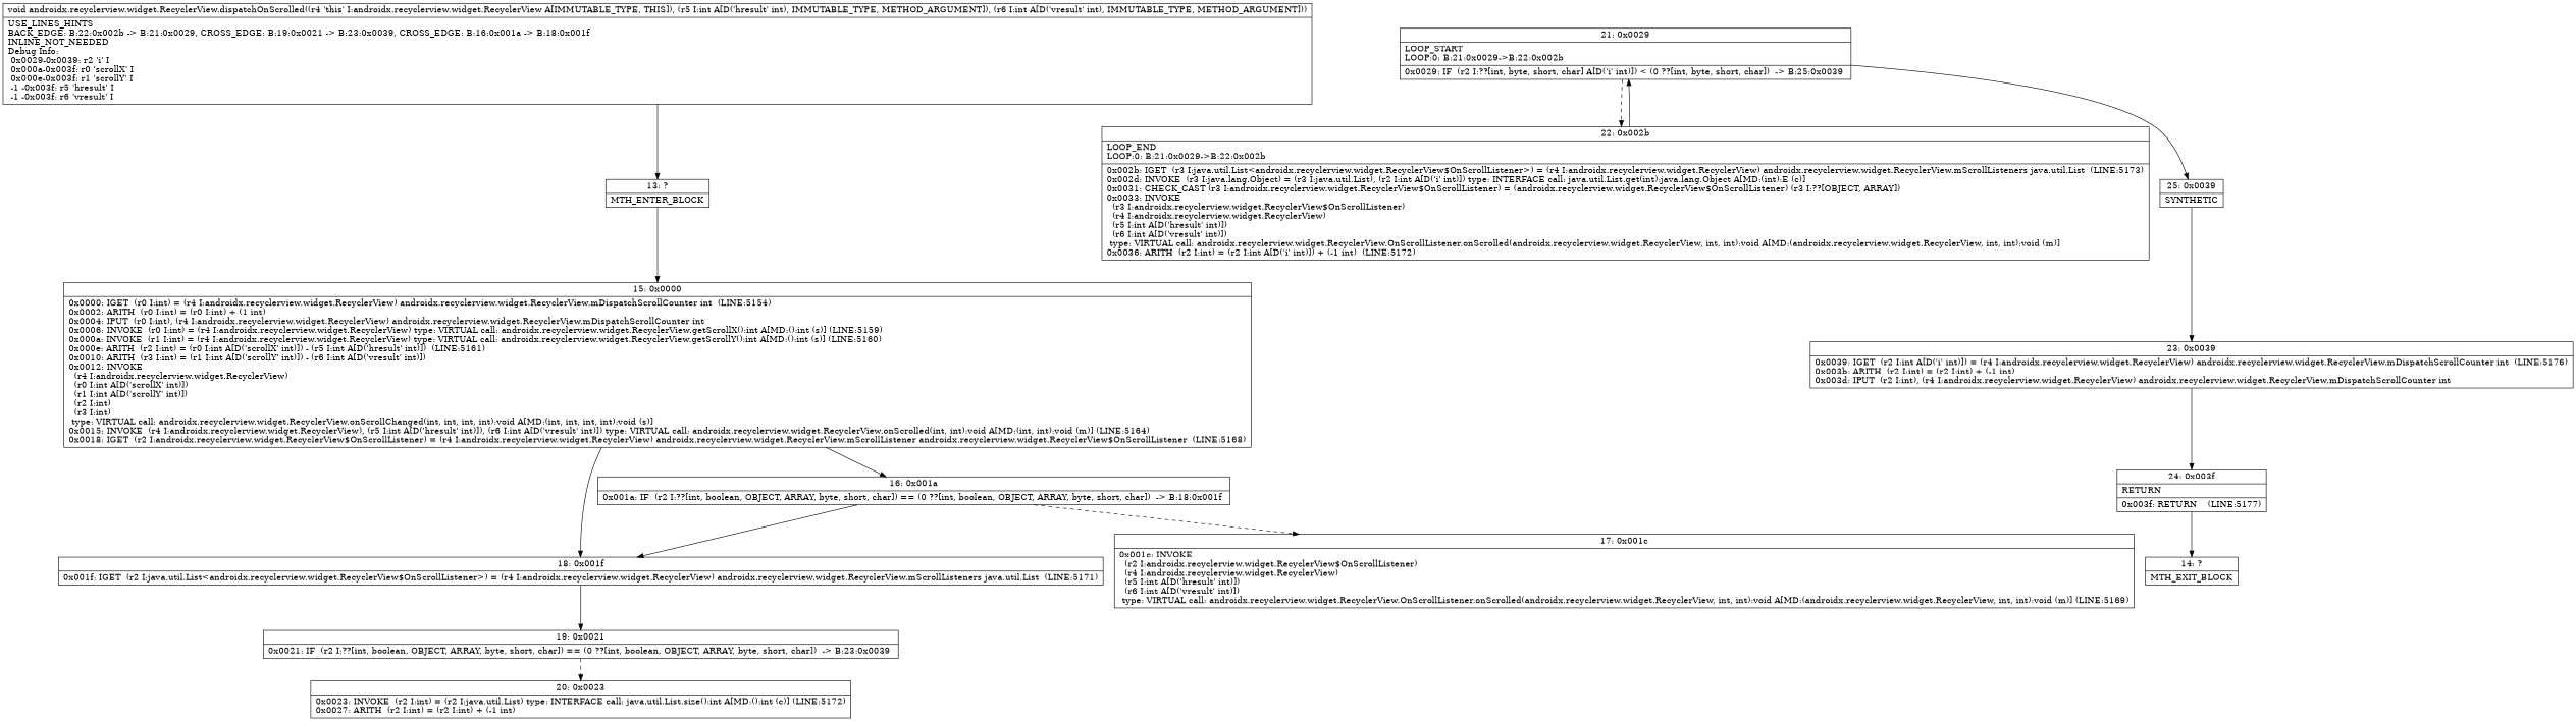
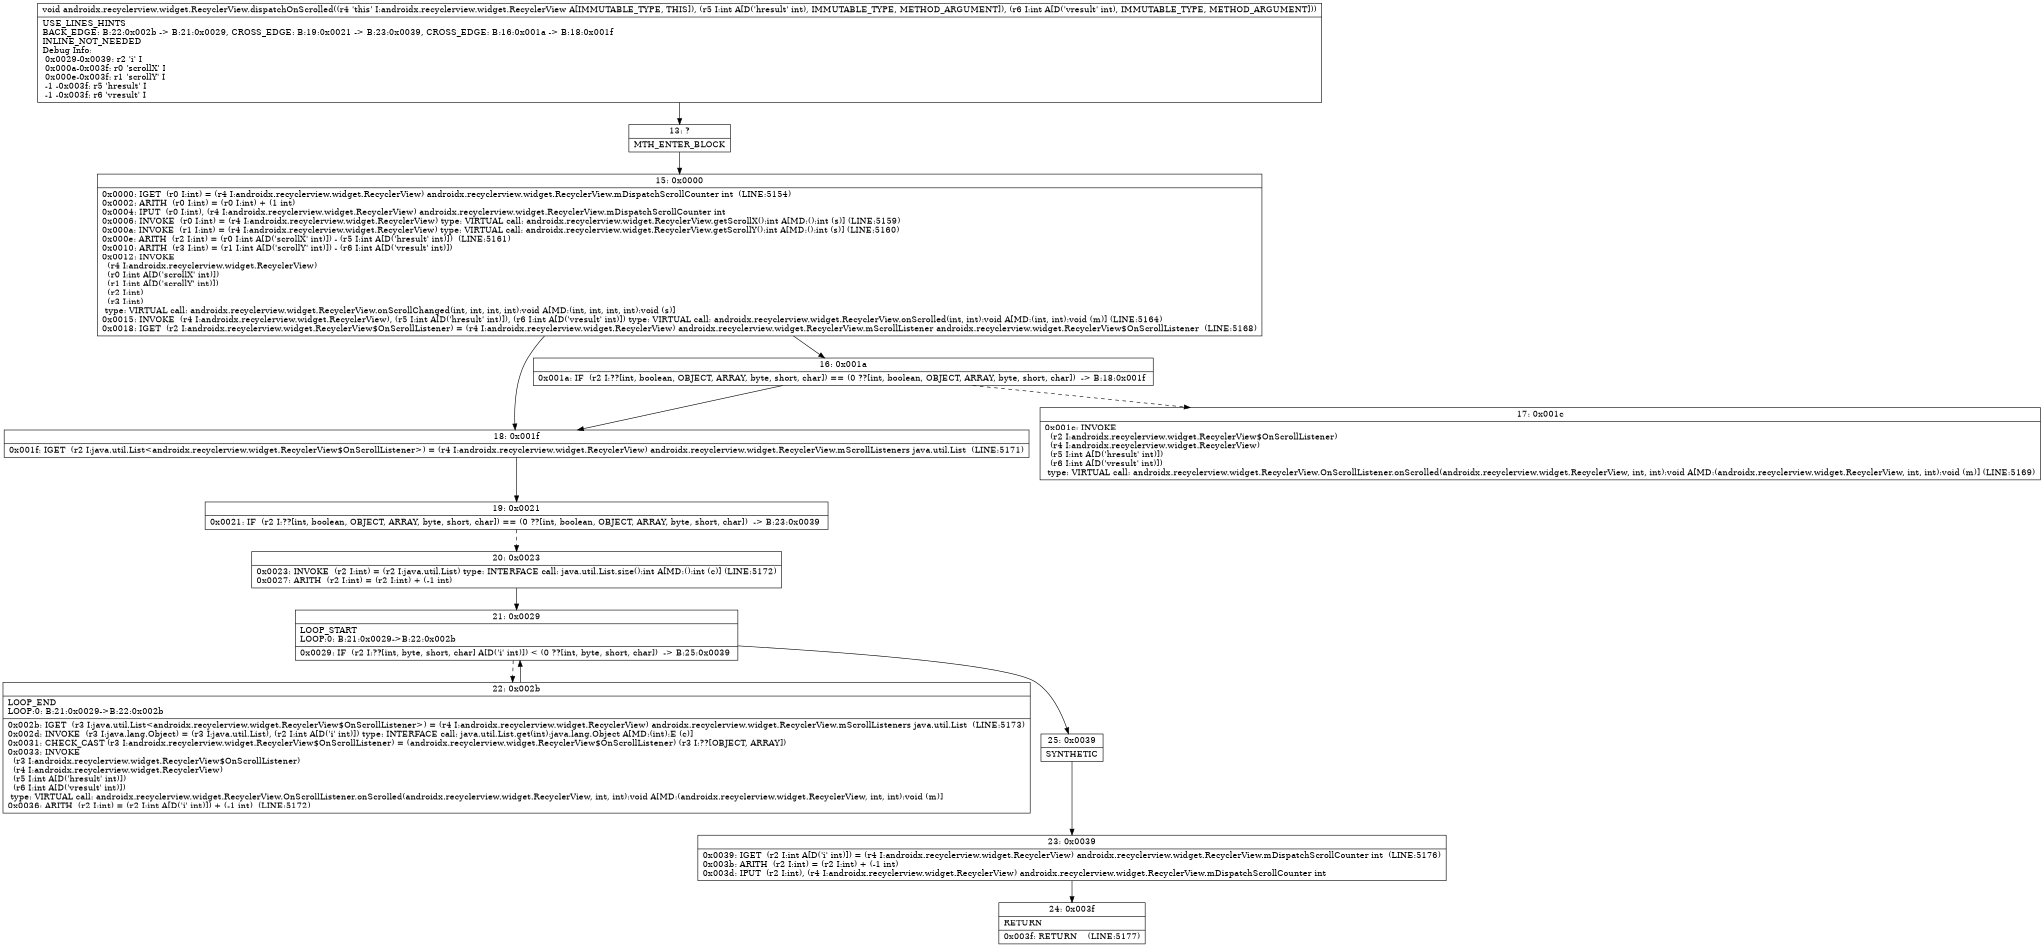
  digraph {
    node [shape=record]
    n1 [label="{13\:\ ?|MTH_ENTER_BLOCK\l}"]
    n2 [label="{15\:\ 0x0000|0x0000: IGET  (r0 I:int) = (r4 I:androidx.recyclerview.widget.RecyclerView) androidx.recyclerview.widget.RecyclerView.mDispatchScrollCounter int  (LINE:5154)\l0x0002: ARITH  (r0 I:int) = (r0 I:int) + (1 int) \l0x0004: IPUT  (r0 I:int), (r4 I:androidx.recyclerview.widget.RecyclerView) androidx.recyclerview.widget.RecyclerView.mDispatchScrollCounter int \l0x0006: INVOKE  (r0 I:int) = (r4 I:androidx.recyclerview.widget.RecyclerView) type: VIRTUAL call: androidx.recyclerview.widget.RecyclerView.getScrollX():int A[MD:():int (s)] (LINE:5159)\l0x000a: INVOKE  (r1 I:int) = (r4 I:androidx.recyclerview.widget.RecyclerView) type: VIRTUAL call: androidx.recyclerview.widget.RecyclerView.getScrollY():int A[MD:():int (s)] (LINE:5160)\l0x000e: ARITH  (r2 I:int) = (r0 I:int A[D('scrollX' int)]) \- (r5 I:int A[D('hresult' int)])  (LINE:5161)\l0x0010: ARITH  (r3 I:int) = (r1 I:int A[D('scrollY' int)]) \- (r6 I:int A[D('vresult' int)]) \l0x0012: INVOKE  \l  (r4 I:androidx.recyclerview.widget.RecyclerView)\l  (r0 I:int A[D('scrollX' int)])\l  (r1 I:int A[D('scrollY' int)])\l  (r2 I:int)\l  (r3 I:int)\l type: VIRTUAL call: androidx.recyclerview.widget.RecyclerView.onScrollChanged(int, int, int, int):void A[MD:(int, int, int, int):void (s)]\l0x0015: INVOKE  (r4 I:androidx.recyclerview.widget.RecyclerView), (r5 I:int A[D('hresult' int)]), (r6 I:int A[D('vresult' int)]) type: VIRTUAL call: androidx.recyclerview.widget.RecyclerView.onScrolled(int, int):void A[MD:(int, int):void (m)] (LINE:5164)\l0x0018: IGET  (r2 I:androidx.recyclerview.widget.RecyclerView$OnScrollListener) = (r4 I:androidx.recyclerview.widget.RecyclerView) androidx.recyclerview.widget.RecyclerView.mScrollListener androidx.recyclerview.widget.RecyclerView$OnScrollListener  (LINE:5168)\l}"]
    n3 [label="{16\:\ 0x001a|0x001a: IF  (r2 I:??[int, boolean, OBJECT, ARRAY, byte, short, char]) == (0 ??[int, boolean, OBJECT, ARRAY, byte, short, char])  \-\> B:18:0x001f \l}"]
    n4 [label="{18\:\ 0x001f|0x001f: IGET  (r2 I:java.util.List\<androidx.recyclerview.widget.RecyclerView$OnScrollListener\>) = (r4 I:androidx.recyclerview.widget.RecyclerView) androidx.recyclerview.widget.RecyclerView.mScrollListeners java.util.List  (LINE:5171)\l}"]
    n5 [label="{17\:\ 0x001c|0x001c: INVOKE  \l  (r2 I:androidx.recyclerview.widget.RecyclerView$OnScrollListener)\l  (r4 I:androidx.recyclerview.widget.RecyclerView)\l  (r5 I:int A[D('hresult' int)])\l  (r6 I:int A[D('vresult' int)])\l type: VIRTUAL call: androidx.recyclerview.widget.RecyclerView.OnScrollListener.onScrolled(androidx.recyclerview.widget.RecyclerView, int, int):void A[MD:(androidx.recyclerview.widget.RecyclerView, int, int):void (m)] (LINE:5169)\l}"]
    n6 [label="{19\:\ 0x0021|0x0021: IF  (r2 I:??[int, boolean, OBJECT, ARRAY, byte, short, char]) == (0 ??[int, boolean, OBJECT, ARRAY, byte, short, char])  \-\> B:23:0x0039 \l}"]
    n7 [label="{20\:\ 0x0023|0x0023: INVOKE  (r2 I:int) = (r2 I:java.util.List) type: INTERFACE call: java.util.List.size():int A[MD:():int (c)] (LINE:5172)\l0x0027: ARITH  (r2 I:int) = (r2 I:int) + (\-1 int) \l}"]
    n8 [label="{21\:\ 0x0029|LOOP_START\lLOOP:0: B:21:0x0029\-\>B:22:0x002b\l|0x0029: IF  (r2 I:??[int, byte, short, char] A[D('i' int)]) \< (0 ??[int, byte, short, char])  \-\> B:25:0x0039 \l}"]
    n9 [label="{23\:\ 0x0039|0x0039: IGET  (r2 I:int A[D('i' int)]) = (r4 I:androidx.recyclerview.widget.RecyclerView) androidx.recyclerview.widget.RecyclerView.mDispatchScrollCounter int  (LINE:5176)\l0x003b: ARITH  (r2 I:int) = (r2 I:int) + (\-1 int) \l0x003d: IPUT  (r2 I:int), (r4 I:androidx.recyclerview.widget.RecyclerView) androidx.recyclerview.widget.RecyclerView.mDispatchScrollCounter int \l}"]
    n10 [label="{24\:\ 0x003f|RETURN\l|0x003f: RETURN    (LINE:5177)\l}"]
    n11 [label="{22\:\ 0x002b|LOOP_END\lLOOP:0: B:21:0x0029\-\>B:22:0x002b\l|0x002b: IGET  (r3 I:java.util.List\<androidx.recyclerview.widget.RecyclerView$OnScrollListener\>) = (r4 I:androidx.recyclerview.widget.RecyclerView) androidx.recyclerview.widget.RecyclerView.mScrollListeners java.util.List  (LINE:5173)\l0x002d: INVOKE  (r3 I:java.lang.Object) = (r3 I:java.util.List), (r2 I:int A[D('i' int)]) type: INTERFACE call: java.util.List.get(int):java.lang.Object A[MD:(int):E (c)]\l0x0031: CHECK_CAST (r3 I:androidx.recyclerview.widget.RecyclerView$OnScrollListener) = (androidx.recyclerview.widget.RecyclerView$OnScrollListener) (r3 I:??[OBJECT, ARRAY]) \l0x0033: INVOKE  \l  (r3 I:androidx.recyclerview.widget.RecyclerView$OnScrollListener)\l  (r4 I:androidx.recyclerview.widget.RecyclerView)\l  (r5 I:int A[D('hresult' int)])\l  (r6 I:int A[D('vresult' int)])\l type: VIRTUAL call: androidx.recyclerview.widget.RecyclerView.OnScrollListener.onScrolled(androidx.recyclerview.widget.RecyclerView, int, int):void A[MD:(androidx.recyclerview.widget.RecyclerView, int, int):void (m)]\l0x0036: ARITH  (r2 I:int) = (r2 I:int A[D('i' int)]) + (\-1 int)  (LINE:5172)\l}"]
    n12 [label="{25\:\ 0x0039|SYNTHETIC\l}"]
-   n13 [label="{14\:\ ?|MTH_EXIT_BLOCK\l}"]
    n14 [label="{void androidx.recyclerview.widget.RecyclerView.dispatchOnScrolled((r4 'this' I:androidx.recyclerview.widget.RecyclerView A[IMMUTABLE_TYPE, THIS]), (r5 I:int A[D('hresult' int), IMMUTABLE_TYPE, METHOD_ARGUMENT]), (r6 I:int A[D('vresult' int), IMMUTABLE_TYPE, METHOD_ARGUMENT]))  | USE_LINES_HINTS\lBACK_EDGE: B:22:0x002b \-\> B:21:0x0029, CROSS_EDGE: B:19:0x0021 \-\> B:23:0x0039, CROSS_EDGE: B:16:0x001a \-\> B:18:0x001f\lINLINE_NOT_NEEDED\lDebug Info:\l  0x0029\-0x0039: r2 'i' I\l  0x000a\-0x003f: r0 'scrollX' I\l  0x000e\-0x003f: r1 'scrollY' I\l  \-1 \-0x003f: r5 'hresult' I\l  \-1 \-0x003f: r6 'vresult' I\l}"]
    n1 -> n2
    n2 -> n3
    n2 -> n4
    n3 -> n4
    n3 -> n5 [style=dashed]
    n4 -> n6
    n6 -> n7 [style=dashed]
+   n7 -> n8
    n8 -> n11 [style=dashed]
    n8 -> n12
    n9 -> n10
-   n10 -> n13
    n11 -> n8
    n12 -> n9
    n14 -> n1
  }
